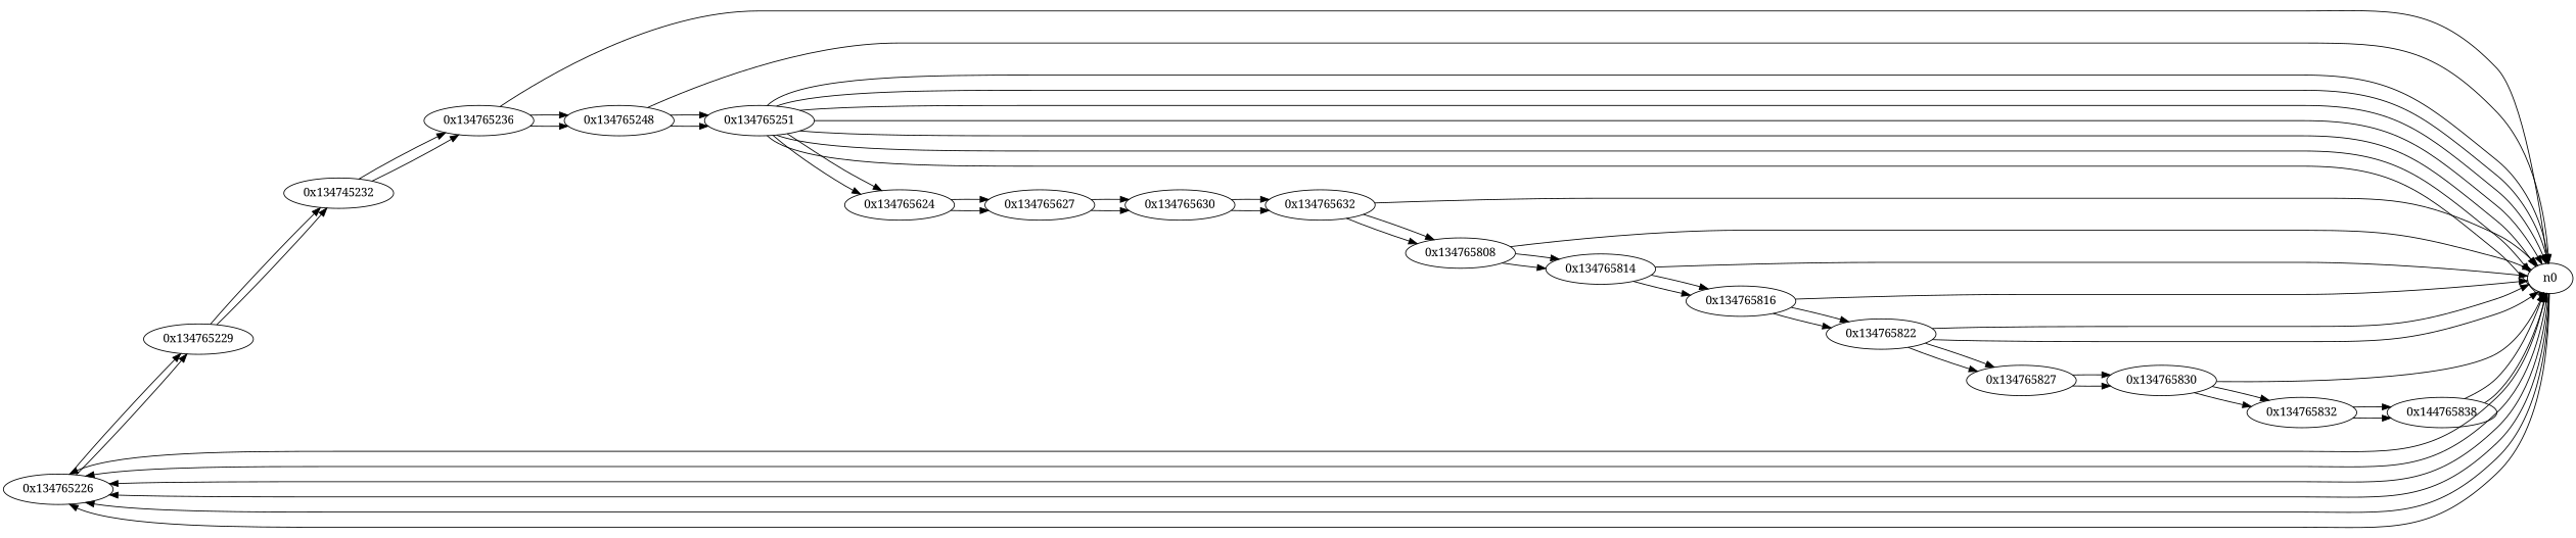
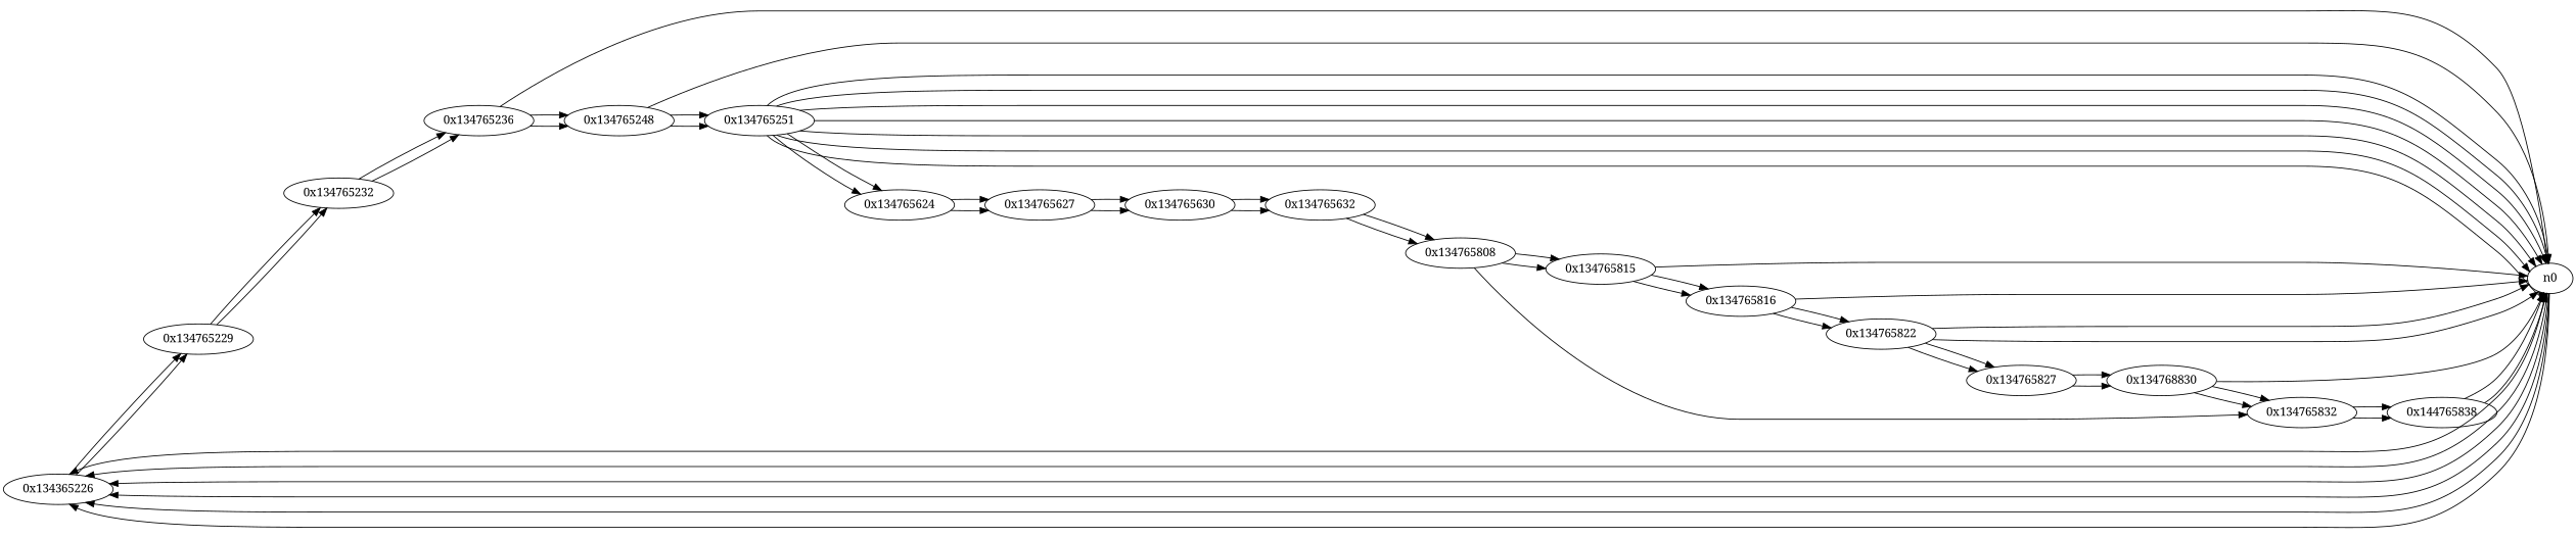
  digraph {
    fontname="Noto Serif"
    rankdir=LR
    node [fontname="Noto Serif"]
    edge [fontname="Noto Serif"]
-   n1 [label="0x134765226"]
+   n1 [label="0x134365226"]
    n2 [label="0x134765229"]
-   n3 [label="0x134745232"]
+   n3 [label="0x134765232"]
    n0
    n4 [label="0x134765236"]
    n5 [label="0x134765248"]
    n6 [label="0x134765251"]
    n7 [label="0x134765624"]
    n8 [label="0x134765627"]
    n9 [label="0x134765630"]
    n10 [label="0x134765632"]
    n11 [label="0x134765808"]
-   n12 [label="0x134765814"]
+   n12 [label="0x134765815"]
    n13 [label="0x134765816"]
    n14 [label="0x134765822"]
    n15 [label="0x134765827"]
-   n16 [label="0x134765830"]
+   n16 [label="0x134768830"]
    n17 [label="0x134765832"]
    n18 [label="0x144765838"]
    n1 -> n2
    n1 -> n2
    n2 -> n3
    n2 -> n3
    n3 -> n4
    n3 -> n4
    n0 -> n1
    n0 -> n1
    n0 -> n1
    n0 -> n1
    n0 -> n1
    n0 -> n1
    n4 -> n0
    n4 -> n5
    n4 -> n5
    n5 -> n0
    n5 -> n6
    n5 -> n6
    n6 -> n0
    n6 -> n0
    n6 -> n0
    n6 -> n0
    n6 -> n0
    n6 -> n0
    n6 -> n0
    n6 -> n7
    n6 -> n7
    n7 -> n8
    n7 -> n8
    n8 -> n9
    n8 -> n9
    n9 -> n10
    n9 -> n10
-   n10 -> n0
    n10 -> n11
    n10 -> n11
-   n11 -> n0
+   n11 -> n17
    n11 -> n12
    n11 -> n12
    n12 -> n0
    n12 -> n13
    n12 -> n13
    n13 -> n0
    n13 -> n14
    n13 -> n14
    n14 -> n0
    n14 -> n0
    n14 -> n15
    n14 -> n15
    n15 -> n16
    n15 -> n16
    n16 -> n0
    n16 -> n17
    n16 -> n17
    n17 -> n18
    n17 -> n18
    n18 -> n0
    n18 -> n0
  }
